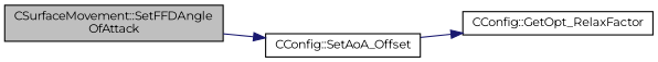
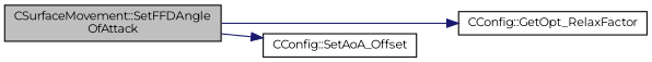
  digraph {
    fontname=Montserrat
    rankdir=LR
    node [color=black fillcolor=white fontname=Montserrat fontsize=10 shape=record style=filled]
    edge [color=midnightblue fontname=Montserrat fontsize=10 labelfontname=Helvetica labelfontsize=10 style=solid]
    n1 [fillcolor=grey75 fontcolor=black height=0.2 label="CSurfaceMovement::SetFFDAngle\lOfAttack" width=0.4]
    n2 [height=0.2 label="CConfig::GetOpt_RelaxFactor" width=0.4]
    n3 [height=0.2 label="CConfig::SetAoA_Offset" width=0.4]
-   n3 -> n2
+   n1 -> n2
    n1 -> n3
  }
